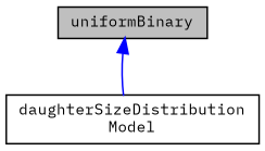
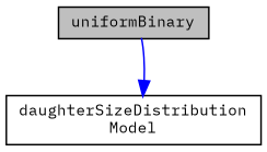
  digraph {
    fontname="IBM Plex Mono"
    node [color=black fontname="IBM Plex Mono" fontsize=10 shape=record]
    n1 [fillcolor=grey75 fontcolor=black height=0.2 label=uniformBinary style=filled width=0.4]
    n2 [height=0.2 label="daughterSizeDistribution\lModel" width=0.4]
-   n1 -> n2 [color=blue dir=back fontname="IBM Plex Mono" fontsize=10 labelfontname=Helvetica labelfontsize=10 style=solid]
+   n2 -> n1 [color=blue dir=back fontname="IBM Plex Mono" fontsize=10 labelfontname=Helvetica labelfontsize=10 style=solid]
  }
